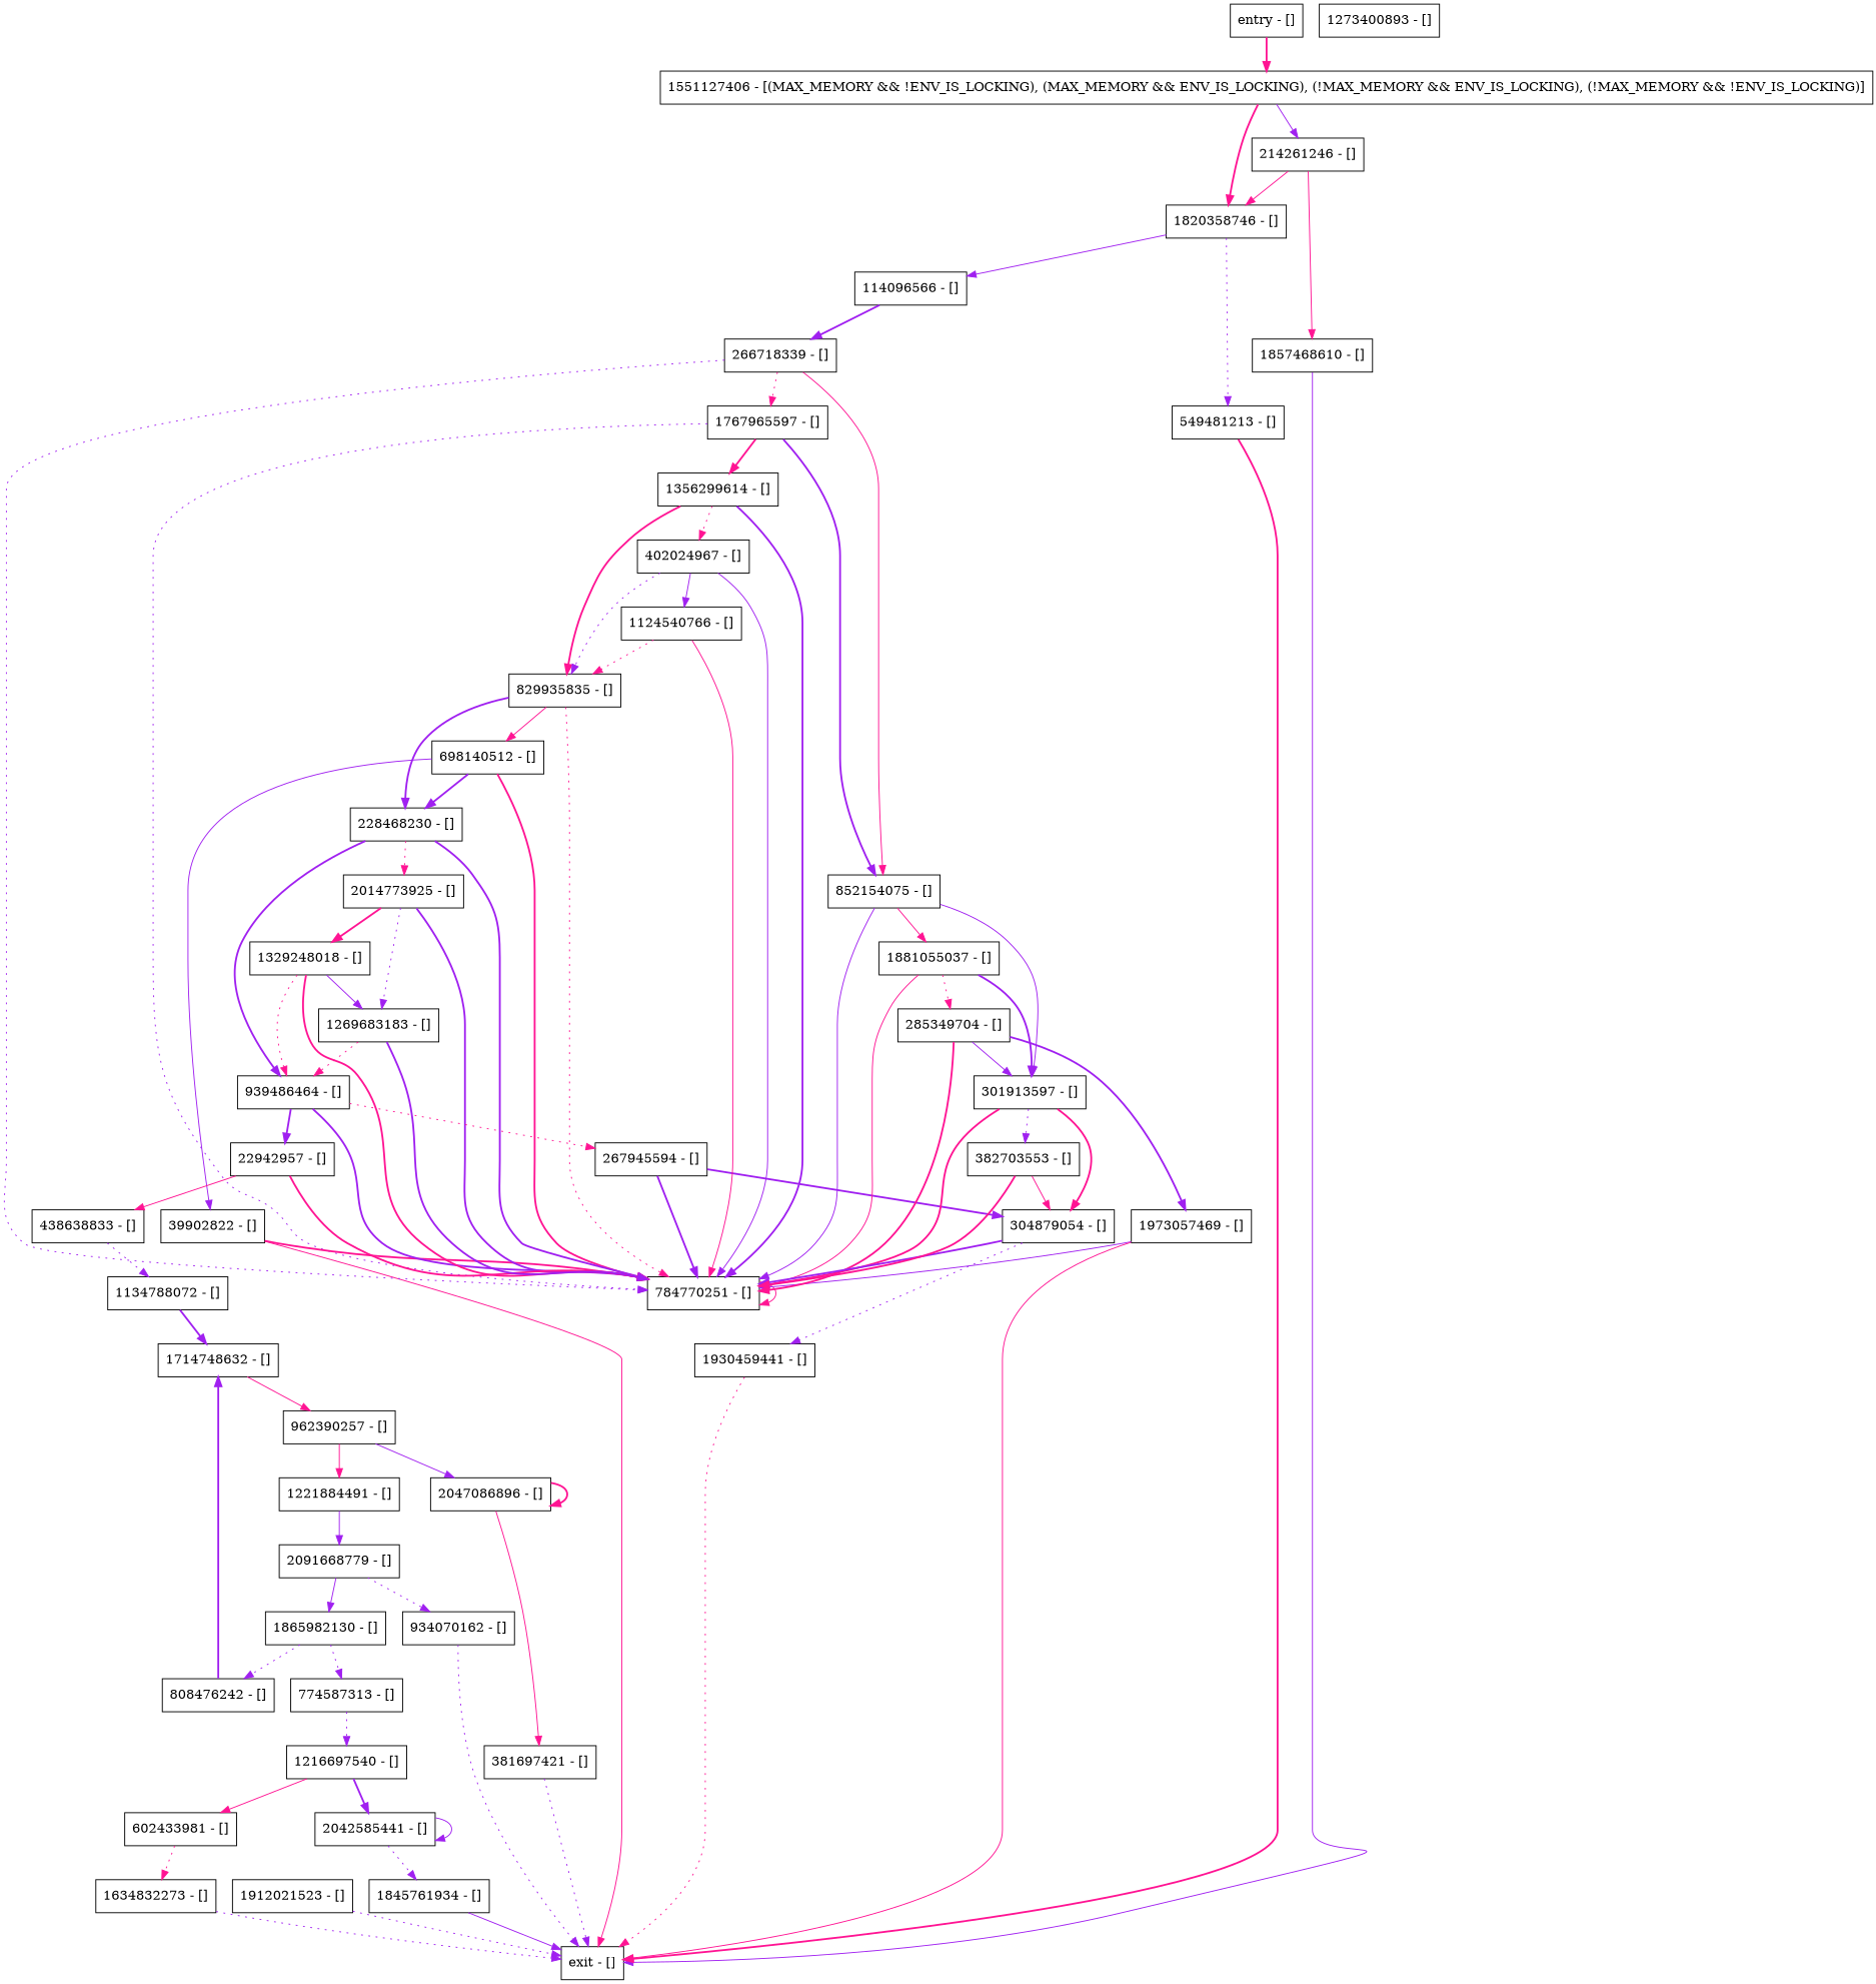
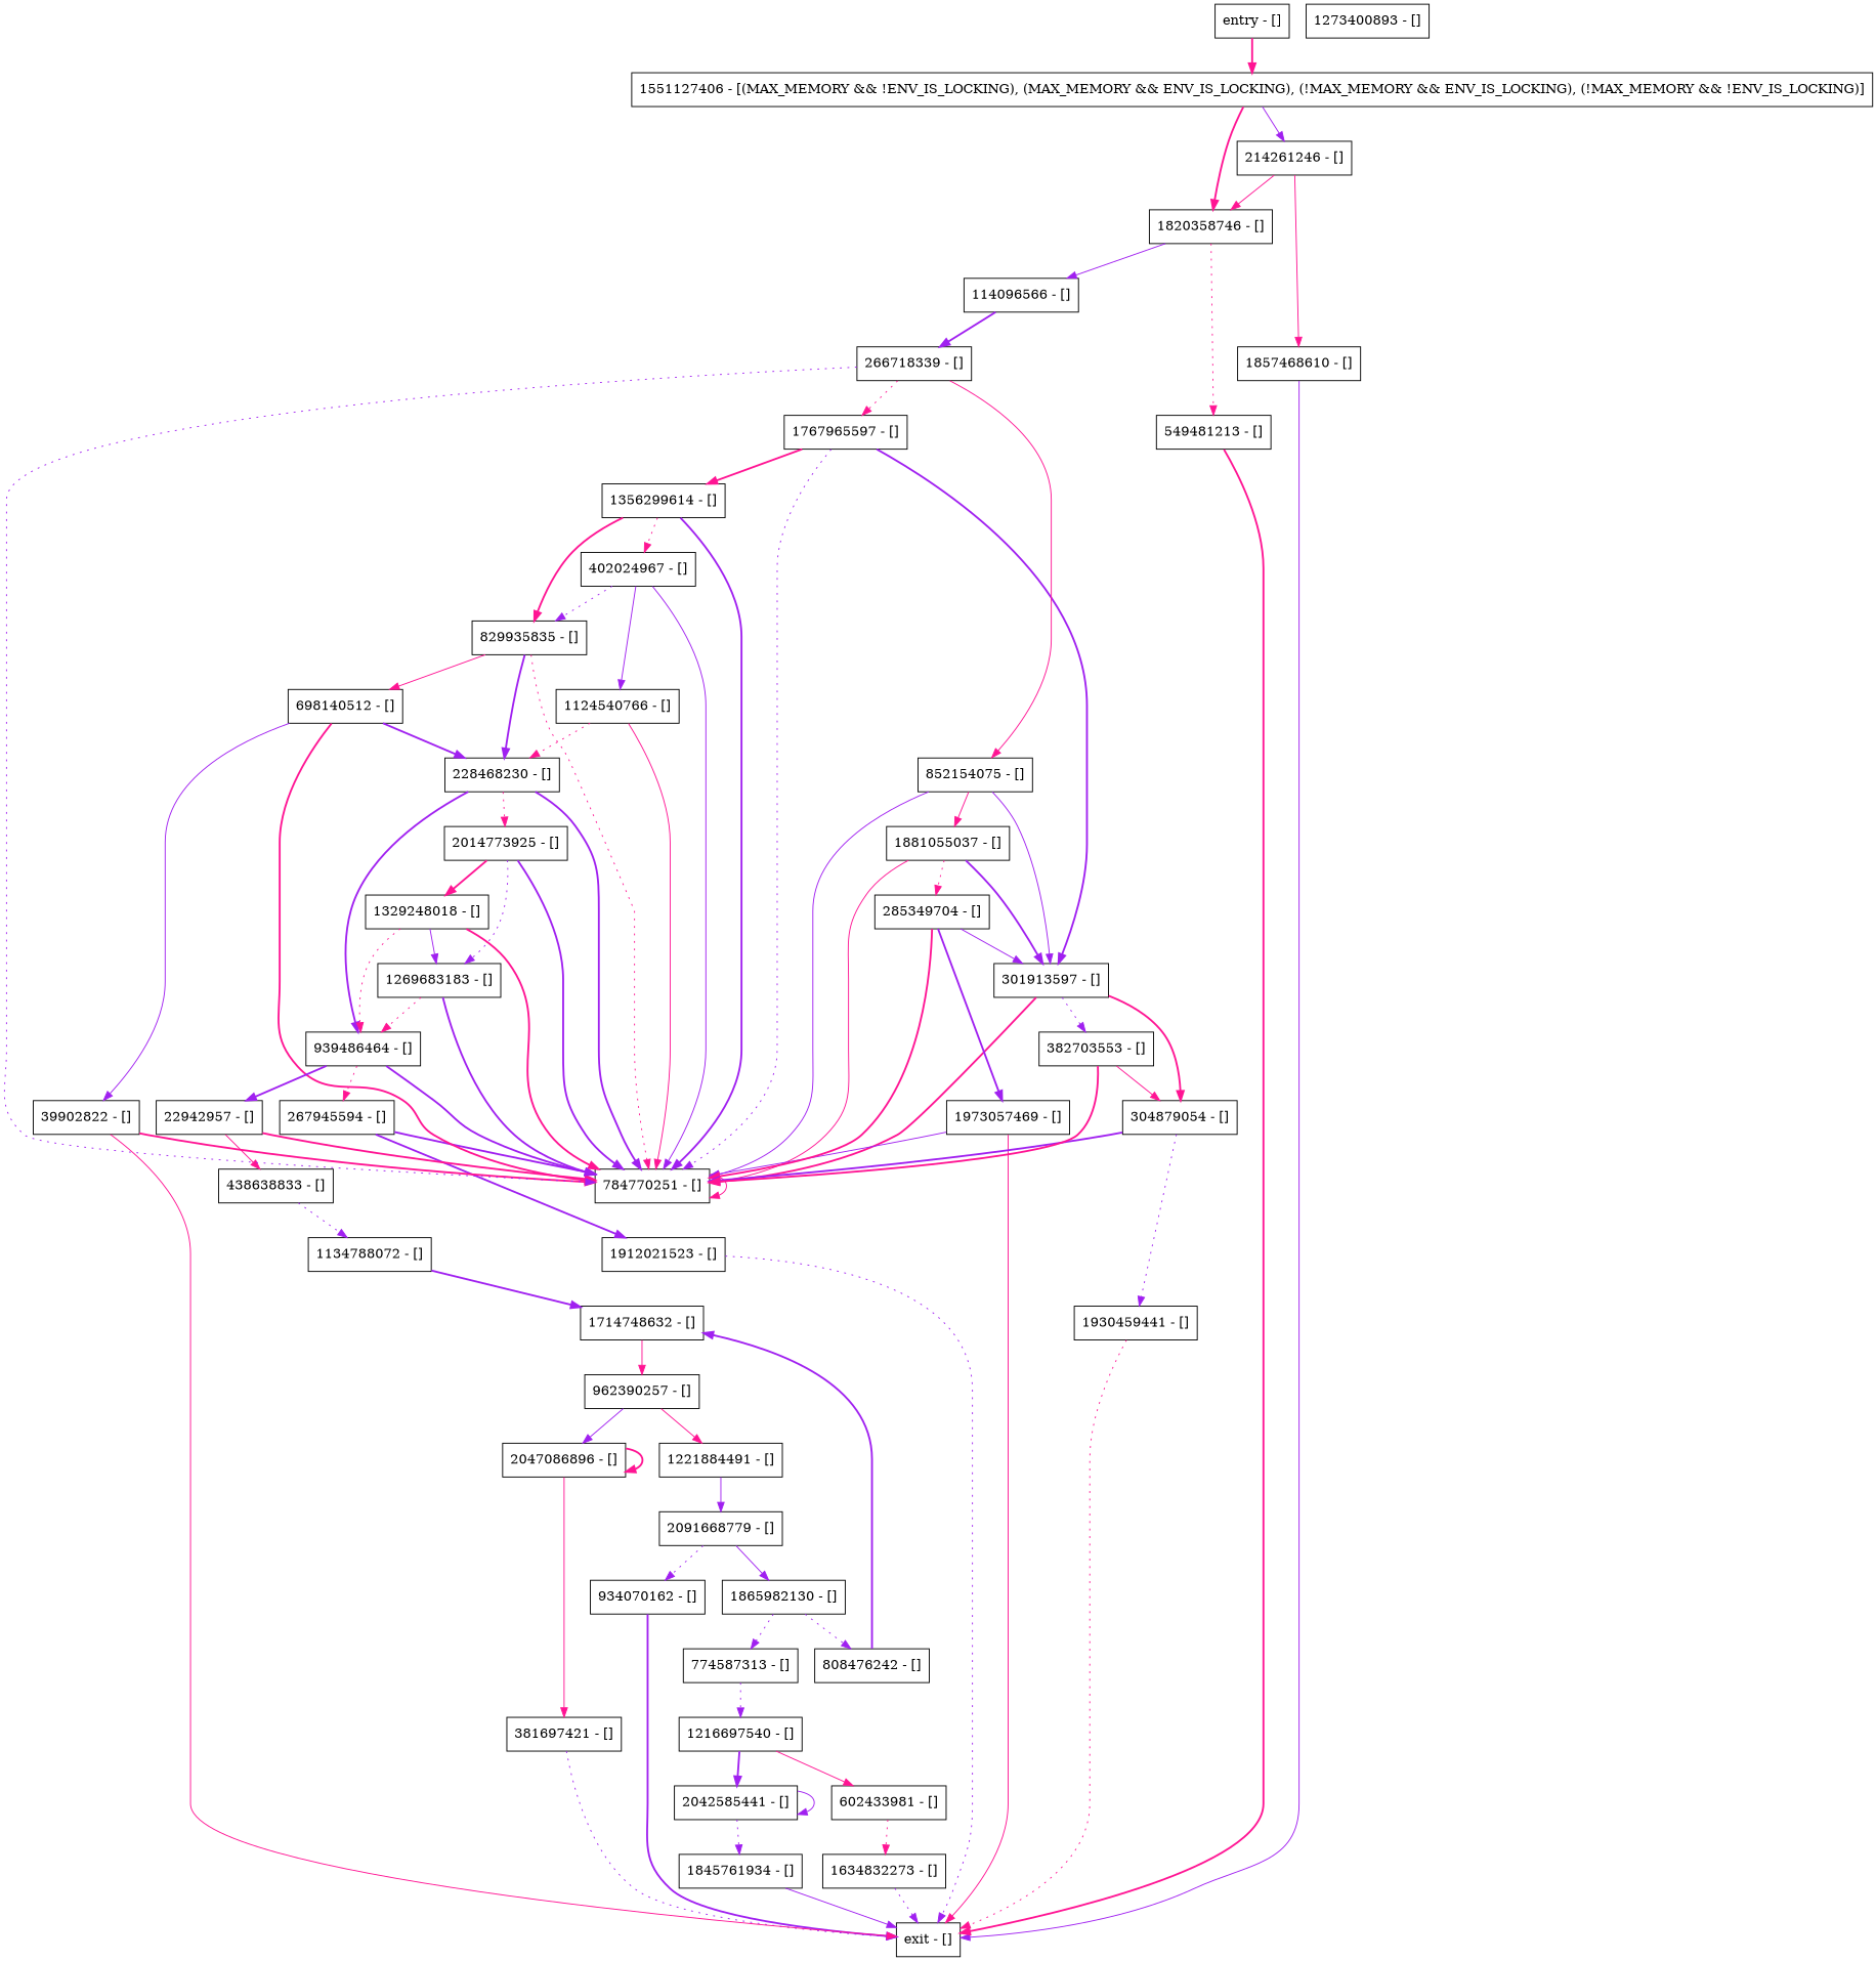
  digraph {
    fontname="DejaVu Serif"
    node [fontname="DejaVu Serif" shape=record]
    edge [color=purple fontname="DejaVu Serif" style=bold]
    n1 [label="784770251 - []"]
    n2 [label="1865982130 - []"]
    n3 [label="774587313 - []"]
    n4 [label="808476242 - []"]
    n5 [label="1216697540 - []"]
    n6 [label="1714748632 - []"]
    n7 [label="1857468610 - []"]
    n8 [label="exit - []"]
    n9 [label="267945594 - []"]
    n10 [label="1912021523 - []"]
    n11 [label="1845761934 - []"]
    n12 [label="962390257 - []"]
    n13 [label="1221884491 - []"]
    n14 [label="2047086896 - []"]
    n15 [label="2091668779 - []"]
    n16 [label="381697421 - []"]
    n17 [label="1767965597 - []"]
    n18 [label="1356299614 - []"]
    n19 [label="852154075 - []"]
    n20 [label="402024967 - []"]
    n21 [label="829935835 - []"]
    n22 [label="301913597 - []"]
    n23 [label="1881055037 - []"]
    n24 [label="1930459441 - []"]
    n25 [label="934070162 - []"]
    n26 [label="2042585441 - []"]
    n27 [label="602433981 - []"]
    n28 [label="549481213 - []"]
    n29 [label="39902822 - []"]
    n30 [label="1973057469 - []"]
    n31 [label="698140512 - []"]
    n32 [label="228468230 - []"]
    n33 [label="2014773925 - []"]
    n34 [label="939486464 - []"]
    n35 [label="214261246 - []"]
    n36 [label="1820358746 - []"]
    n37 [label="114096566 - []"]
    n38 [label="1134788072 - []"]
    n39 [label="1124540766 - []"]
    n40 [label="22942957 - []"]
    n41 [label="438638833 - []"]
    n42 [label="1329248018 - []"]
    n43 [label="1269683183 - []"]
    n44 [label="entry - []"]
    n45 [label="1551127406 - [(MAX_MEMORY && !ENV_IS_LOCKING), (MAX_MEMORY && ENV_IS_LOCKING), (!MAX_MEMORY && ENV_IS_LOCKING), (!MAX_MEMORY && !ENV_IS_LOCKING)]"]
    n46 [label="266718339 - []"]
    n47 [label="285349704 - []"]
    n48 [label="304879054 - []"]
    n49 [label="382703553 - []"]
    n50 [label="1273400893 - []"]
    n51 [label="1634832273 - []"]
    n1 -> n1 [color=deeppink style=solid]
    n2 -> n3 [style=dotted]
    n2 -> n4 [style=dotted]
    n3 -> n5 [style=dotted]
    n4 -> n6
    n5 -> n26
    n5 -> n27 [color=deeppink style=solid]
    n6 -> n12 [color=deeppink style=solid]
    n7 -> n8 [style=solid]
    n9 -> n1
-   n9 -> n48
+   n9 -> n10
    n10 -> n8 [style=dotted]
    n11 -> n8 [style=solid]
    n12 -> n13 [color=deeppink style=solid]
    n12 -> n14 [style=solid]
    n13 -> n15 [style=solid]
    n14 -> n14 [color=deeppink]
    n14 -> n16 [color=deeppink style=solid]
    n15 -> n2 [style=solid]
    n15 -> n25 [style=dotted]
    n16 -> n8 [style=dotted]
    n17 -> n1 [style=dotted]
    n17 -> n18 [color=deeppink]
-   n17 -> n19
+   n17 -> n22
    n18 -> n1
    n18 -> n20 [color=deeppink style=dotted]
    n18 -> n21 [color=deeppink]
    n19 -> n1 [style=solid]
    n19 -> n22 [style=solid]
    n19 -> n23 [color=deeppink style=solid]
    n20 -> n1 [style=solid]
    n20 -> n21 [style=dotted]
    n20 -> n39 [style=solid]
    n21 -> n1 [color=deeppink style=dotted]
    n21 -> n31 [color=deeppink style=solid]
    n21 -> n32
    n22 -> n1 [color=deeppink]
    n22 -> n48 [color=deeppink]
    n22 -> n49 [style=dotted]
    n23 -> n1 [color=deeppink style=solid]
    n23 -> n22
    n23 -> n47 [color=deeppink style=dotted]
    n24 -> n8 [color=deeppink style=dotted]
-   n25 -> n8 [style=dotted]
+   n25 -> n8
    n26 -> n11 [style=dotted]
    n26 -> n26 [style=solid]
    n27 -> n51 [color=deeppink style=dotted]
    n28 -> n8 [color=deeppink]
    n29 -> n1 [color=deeppink]
    n29 -> n8 [color=deeppink style=solid]
    n30 -> n1 [style=solid]
    n30 -> n8 [color=deeppink style=solid]
    n31 -> n1 [color=deeppink]
    n31 -> n29 [style=solid]
    n31 -> n32
    n32 -> n1
    n32 -> n33 [color=deeppink style=dotted]
    n32 -> n34
    n33 -> n1
    n33 -> n42 [color=deeppink]
    n33 -> n43 [style=dotted]
    n34 -> n1
    n34 -> n9 [color=deeppink style=dotted]
    n34 -> n40
    n35 -> n7 [color=deeppink style=solid]
    n35 -> n36 [color=deeppink style=solid]
-   n36 -> n28 [style=dotted]
+   n36 -> n28 [color=deeppink style=dotted]
    n36 -> n37 [style=solid]
    n37 -> n46
    n38 -> n6
    n39 -> n1 [color=deeppink style=solid]
-   n39 -> n21 [color=deeppink style=dotted]
+   n39 -> n32 [color=deeppink style=dotted]
    n40 -> n1 [color=deeppink]
    n40 -> n41 [color=deeppink style=solid]
    n41 -> n38 [style=dotted]
    n42 -> n1 [color=deeppink]
    n42 -> n34 [color=deeppink style=dotted]
    n42 -> n43 [style=solid]
    n43 -> n1
    n43 -> n34 [color=deeppink style=dotted]
    n44 -> n45 [color=deeppink]
    n45 -> n35 [style=solid]
    n45 -> n36 [color=deeppink]
    n46 -> n1 [style=dotted]
    n46 -> n17 [color=deeppink style=dotted]
    n46 -> n19 [color=deeppink style=solid]
    n47 -> n1 [color=deeppink]
    n47 -> n22 [style=solid]
    n47 -> n30
    n48 -> n1
    n48 -> n24 [style=dotted]
    n49 -> n1 [color=deeppink]
    n49 -> n48 [color=deeppink style=solid]
    n51 -> n8 [style=dotted]
  }
